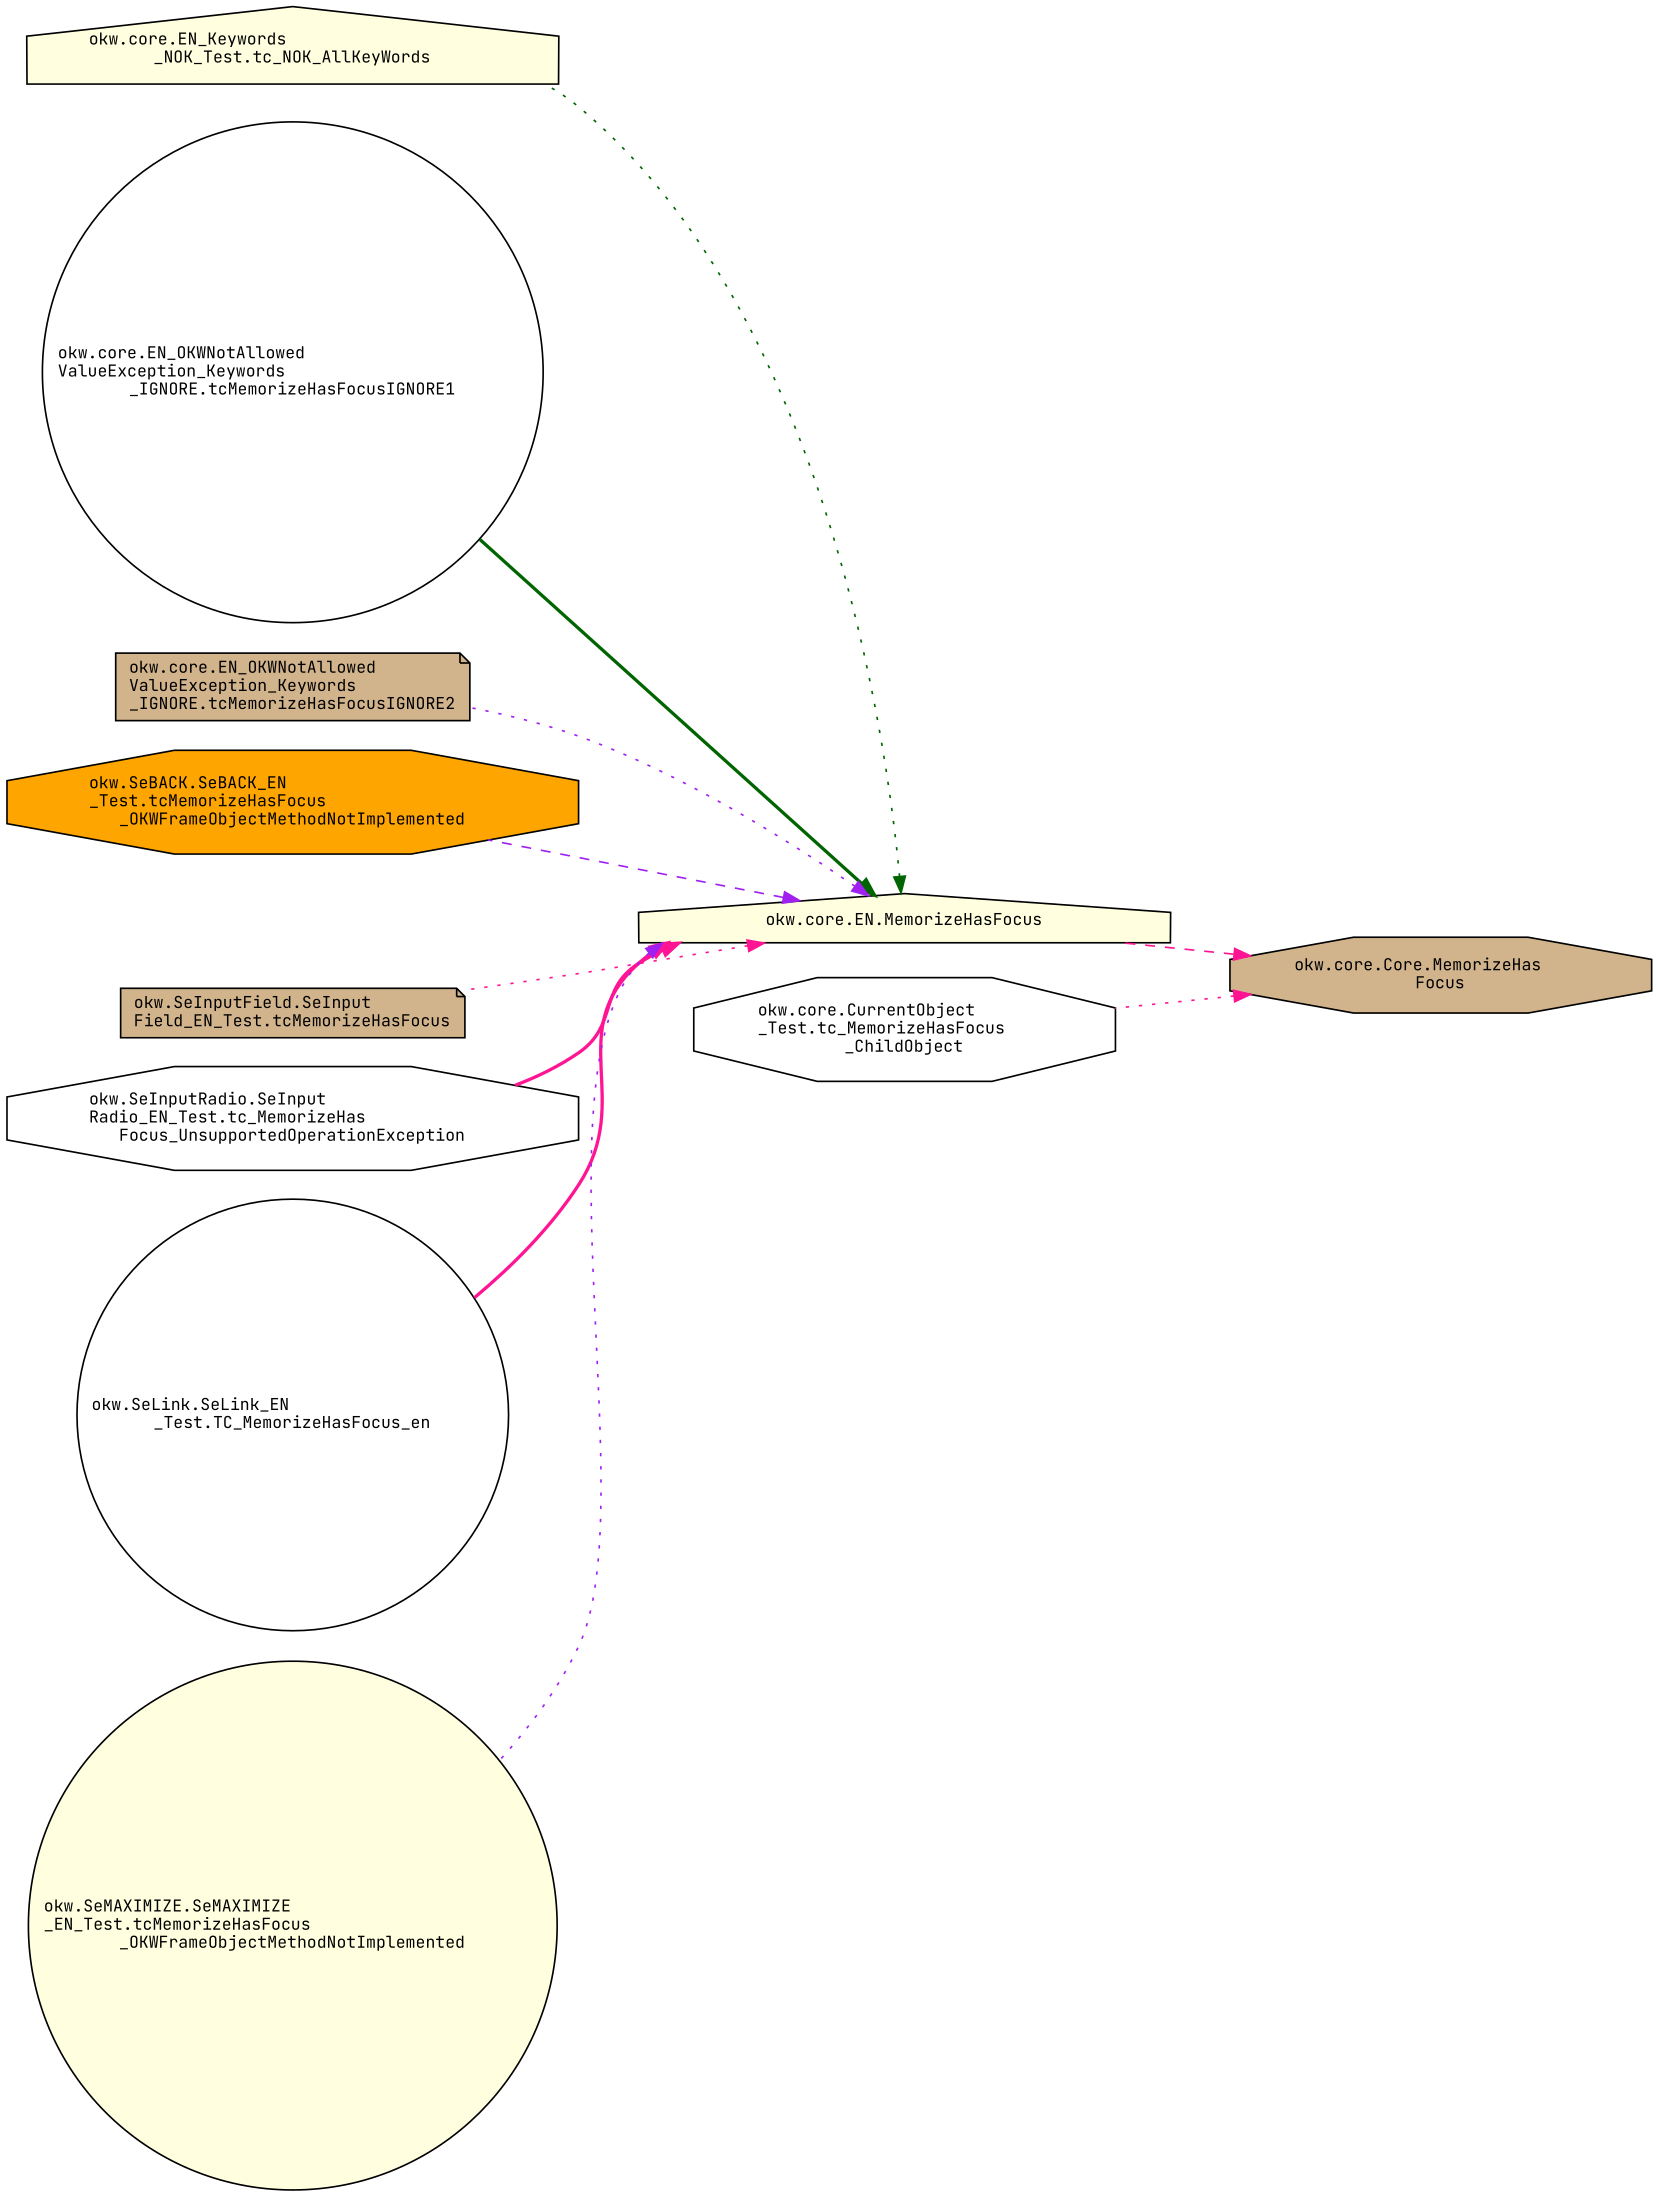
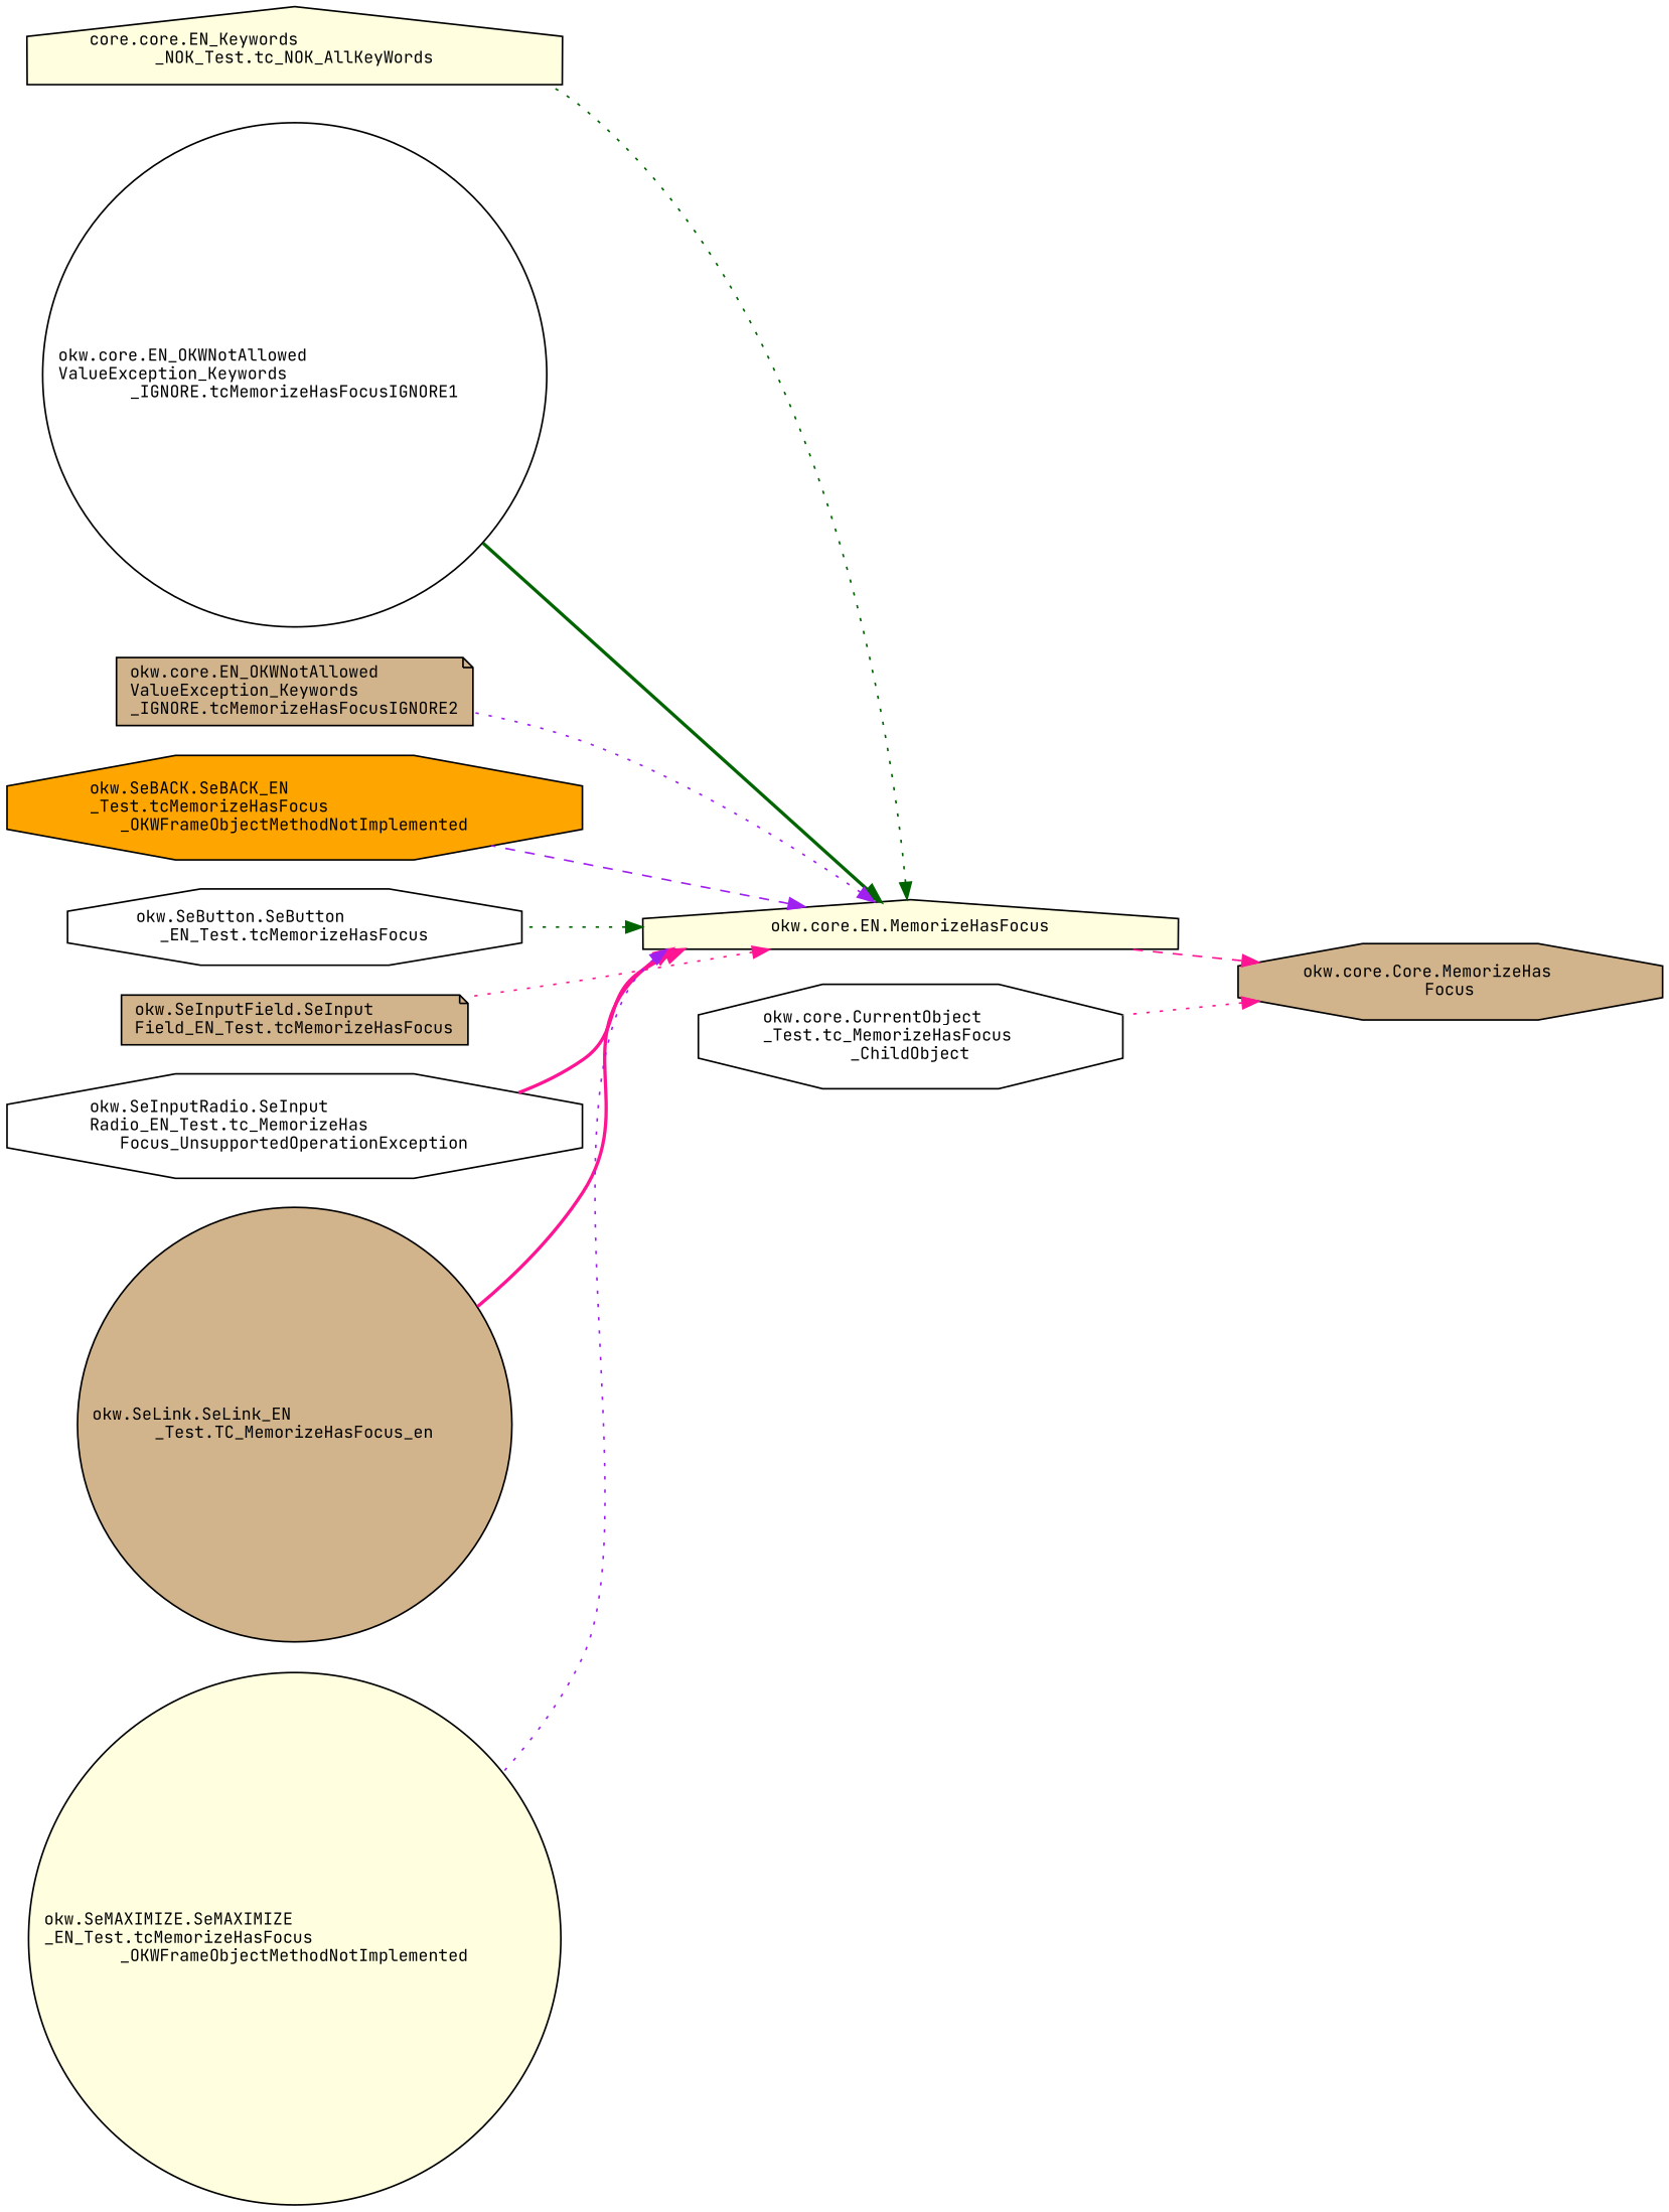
  digraph {
    fontname="JetBrains Mono"
    rankdir=RL
    node [color=black fillcolor=tan fontname="JetBrains Mono" fontsize=10 shape=octagon style=filled]
    edge [color=deeppink dir=back fontname="JetBrains Mono" fontsize=10 labelfontname=Helvetica labelfontsize=10 style=dotted]
    n1 [fontcolor=black height=0.2 label="okw.core.Core.MemorizeHas\lFocus" width=0.4]
    n2 [fillcolor=lightyellow height=0.2 label="okw.core.EN.MemorizeHasFocus" shape=house width=0.4]
    n3 [fillcolor=white height=0.2 label="okw.core.CurrentObject\l_Test.tc_MemorizeHasFocus\l_ChildObject" width=0.4]
-   n4 [fillcolor=lightyellow height=0.2 label="okw.core.EN_Keywords\l_NOK_Test.tc_NOK_AllKeyWords" shape=house width=0.4]
+   n4 [fillcolor=lightyellow height=0.2 label="core.core.EN_Keywords\l_NOK_Test.tc_NOK_AllKeyWords" shape=house width=0.4]
    n5 [fillcolor=white height=0.2 label="okw.core.EN_OKWNotAllowed\lValueException_Keywords\l_IGNORE.tcMemorizeHasFocusIGNORE1" shape=circle width=0.4]
    n6 [height=0.2 label="okw.core.EN_OKWNotAllowed\lValueException_Keywords\l_IGNORE.tcMemorizeHasFocusIGNORE2" shape=note width=0.4]
    n7 [fillcolor=orange height=0.2 label="okw.SeBACK.SeBACK_EN\l_Test.tcMemorizeHasFocus\l_OKWFrameObjectMethodNotImplemented" width=0.4]
+   n8 [fillcolor=white height=0.2 label="okw.SeButton.SeButton\l_EN_Test.tcMemorizeHasFocus" width=0.4]
    n9 [height=0.2 label="okw.SeInputField.SeInput\lField_EN_Test.tcMemorizeHasFocus" shape=note width=0.4]
    n10 [fillcolor=white height=0.2 label="okw.SeInputRadio.SeInput\lRadio_EN_Test.tc_MemorizeHas\lFocus_UnsupportedOperationException" width=0.4]
-   n11 [fillcolor=white height=0.2 label="okw.SeLink.SeLink_EN\l_Test.TC_MemorizeHasFocus_en" shape=circle width=0.4]
+   n11 [height=0.2 label="okw.SeLink.SeLink_EN\l_Test.TC_MemorizeHasFocus_en" shape=circle width=0.4]
    n12 [fillcolor=lightyellow height=0.2 label="okw.SeMAXIMIZE.SeMAXIMIZE\l_EN_Test.tcMemorizeHasFocus\l_OKWFrameObjectMethodNotImplemented" shape=circle width=0.4]
    n1 -> n2 [style=dashed]
    n1 -> n3
    n2 -> n4 [color=darkgreen]
    n2 -> n5 [color=darkgreen style=bold]
    n2 -> n6 [color=purple]
    n2 -> n7 [color=purple style=dashed]
+   n2 -> n8 [color=darkgreen]
    n2 -> n9
    n2 -> n10 [style=bold]
    n2 -> n11 [style=bold]
    n2 -> n12 [color=purple]
  }
